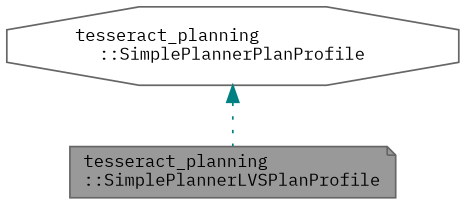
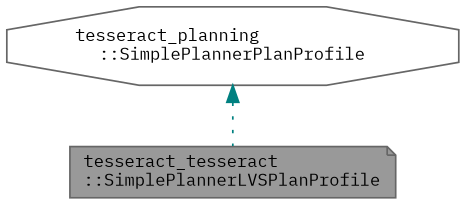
  digraph {
    fontname="IBM Plex Mono"
    node [color=gray40 fontname="IBM Plex Mono" fontsize=10 style=filled]
-   n1 [fillcolor=grey60 fontcolor=black height=0.2 label="tesseract_planning\l::SimplePlannerLVSPlanProfile" shape=note width=0.4]
+   n1 [fillcolor=grey60 fontcolor=black height=0.2 label="tesseract_tesseract\l::SimplePlannerLVSPlanProfile" shape=note width=0.4]
    n2 [fillcolor=white height=0.2 label="tesseract_planning\l::SimplePlannerPlanProfile" shape=octagon width=0.4]
    n2 -> n1 [color=teal dir=back fontname="IBM Plex Mono" fontsize=10 labelfontname=Helvetica labelfontsize=10 style=dotted]
  }
